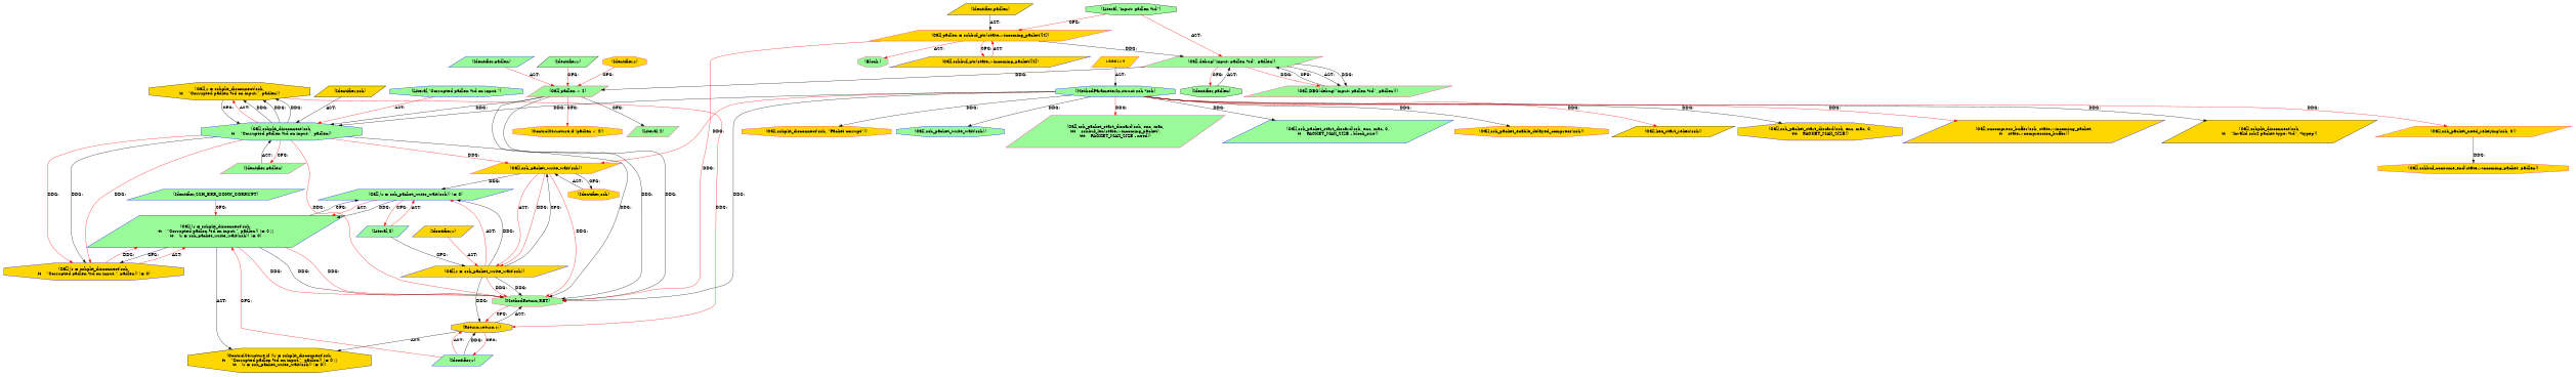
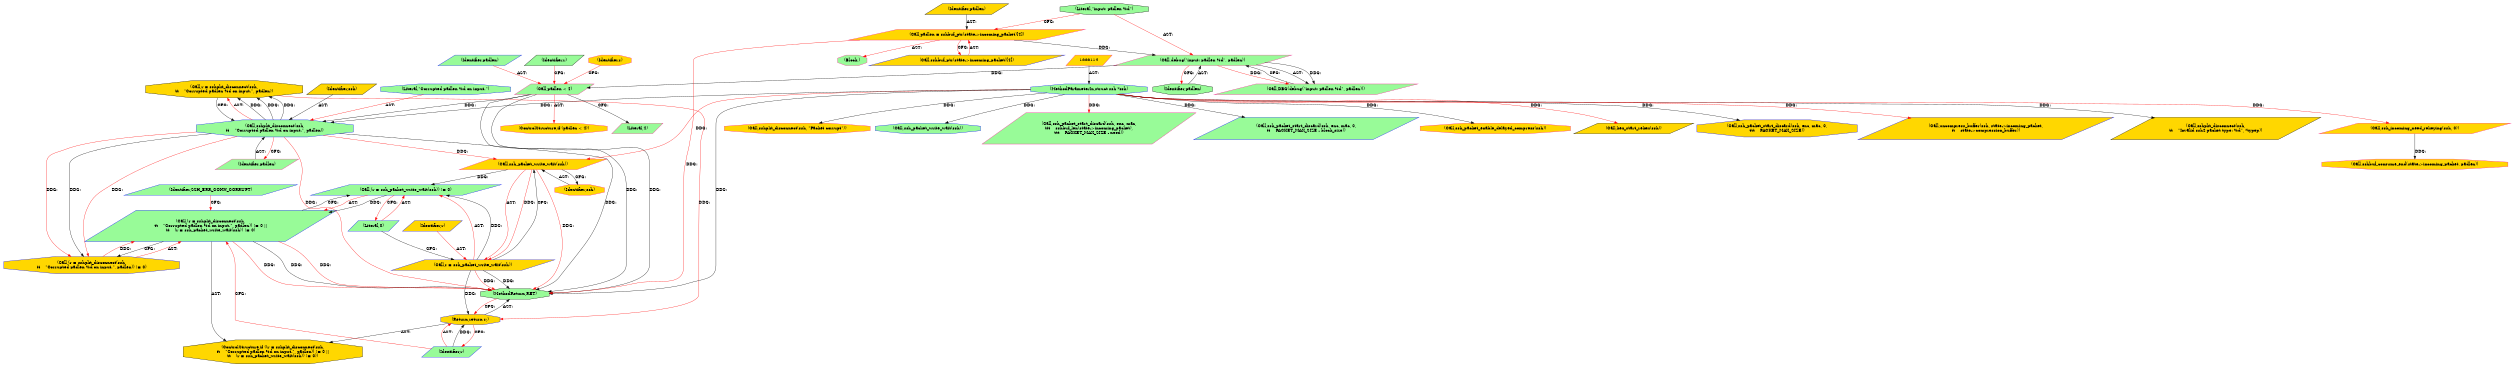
  digraph {
    node [color=blue fillcolor=gold shape=parallelogram style=filled]
    edge [color=black]
    n1 [color=deeppink label="(Call,ssh_packet_write_wait(ssh))"]
    n2 [fillcolor=palegreen label="(Call,(r = ssh_packet_write_wait(ssh)) != 0)"]
    n3 [label="(Call,r = ssh_packet_write_wait(ssh))"]
-   n4 [color=deeppink fillcolor=palegreen label="(MethodReturn,RET)" shape=octagon]
+   n4 [color=black fillcolor=palegreen label="(MethodReturn,RET)" shape=octagon]
    n5 [color=deeppink label="(Identifier,ssh)" shape=octagon]
    n6 [fillcolor=palegreen label="(Call,(r = sshpkt_disconnect(ssh,\n\t\t    \"Corrupted padlen %d on input.\", padlen)) != 0 ||\n\t\t    (r = ssh_packet_write_wait(ssh)) != 0)"]
    n7 [fillcolor=palegreen label="(Literal,0)"]
    n8 [label="(Return,return r;)" shape=octagon]
    n9 [fillcolor=palegreen label="(Call,sshpkt_disconnect(ssh,\n\t\t    \"Corrupted padlen %d on input.\", padlen))" shape=octagon]
    n10 [label="(Call,(r = sshpkt_disconnect(ssh,\n\t\t    \"Corrupted padlen %d on input.\", padlen)) != 0)" shape=octagon]
    n11 [color=black label="(Call,r = sshpkt_disconnect(ssh,\n\t\t    \"Corrupted padlen %d on input.\", padlen))" shape=octagon]
    n12 [color=deeppink fillcolor=palegreen label="(Identifier,padlen)"]
    n13 [fillcolor=palegreen label="(MethodParameterIn,struct ssh *ssh)" shape=octagon]
    n14 [color=deeppink fillcolor=palegreen label="(Call,ssh_packet_start_discard(ssh, enc, mac,\n\t\t\t    sshbuf_len(state->incoming_packet),\n\t\t\t    PACKET_MAX_SIZE - need))"]
    n15 [fillcolor=palegreen label="(Call,ssh_packet_start_discard(ssh, enc, mac, 0,\n\t\t    PACKET_MAX_SIZE - block_size))"]
    n16 [color=deeppink label="(Call,ssh_packet_enable_delayed_compress(ssh))" shape=octagon]
    n17 [color=black label="(Call,kex_start_rekex(ssh))"]
    n18 [label="(Call,ssh_packet_start_discard(ssh, enc, mac, 0,\n\t\t\t    PACKET_MAX_SIZE))" shape=octagon]
    n19 [label="(Call,uncompress_buffer(ssh, state->incoming_packet,\n\t\t    state->compression_buffer))"]
    n20 [color=black label="(Call,sshpkt_disconnect(ssh,\n\t\t    \"Invalid ssh2 packet type: %d\", *typep))"]
-   n21 [color=deeppink label="(Call,ssh_packet_need_rekeying(ssh, 0))"]
+   n21 [color=deeppink label="(Call,ssh_incoming_need_rekeying(ssh, 0))"]
    n22 [color=deeppink label="(Call,sshpkt_disconnect(ssh, \"Packet corrupt\"))" shape=octagon]
    n23 [fillcolor=palegreen label="(Call,ssh_packet_write_wait(ssh))" shape=octagon]
    n24 [color=deeppink label="(Call,sshbuf_consume_end(state->incoming_packet, padlen))" shape=octagon]
    1000114 [color=deeppink]
    n26 [color=deeppink fillcolor=palegreen label="(Call,padlen < 4)"]
    n27 [color=deeppink label="(ControlStructure,if (padlen < 4))" shape=octagon]
    n28 [color=deeppink fillcolor=palegreen label="(Literal,4)"]
    n29 [color=deeppink fillcolor=palegreen label="(Call,debug(\"input: padlen %d\", padlen))"]
    n30 [color=black fillcolor=palegreen label="(Identifier,padlen)" shape=octagon]
    n31 [color=deeppink fillcolor=palegreen label="(Call,DBG(debug(\"input: padlen %d\", padlen)))"]
    n32 [color=deeppink label="(Call,padlen = sshbuf_ptr(state->incoming_packet)[4])"]
    n33 [color=deeppink fillcolor=palegreen label="(Block,)" shape=octagon]
    n34 [label="(Call,sshbuf_ptr(state->incoming_packet)[4])"]
    n35 [color=black label="(ControlStructure,if ((r = sshpkt_disconnect(ssh,\n\t\t    \"Corrupted padlen %d on input.\", padlen)) != 0 ||\n\t\t    (r = ssh_packet_write_wait(ssh)) != 0))" shape=octagon]
    n36 [fillcolor=palegreen label="(Identifier,r)"]
    n37 [color=deeppink label="(Identifier,r)" shape=octagon]
    n38 [fillcolor=palegreen label="(Identifier,padlen)"]
    n39 [label="(Identifier,r)"]
    n40 [color=black label="(Identifier,ssh)"]
    n41 [color=black fillcolor=palegreen label="(Identifier,r)"]
    n42 [color=black label="(Identifier,padlen)"]
    n43 [fillcolor=palegreen label="(Identifier,SSH_ERR_CONN_CORRUPT)"]
    n44 [fillcolor=palegreen label="(Literal,\"Corrupted padlen %d on input.\")" shape=octagon]
    n45 [color=black fillcolor=palegreen label="(Literal,\"input: padlen %d\")" shape=octagon]
    n1 -> n2 [label="DDG: "]
    n1 -> n3 [color=red label="AST: "]
    n1 -> n3 [color=red label="DDG: "]
    n1 -> n4 [color=red label="DDG: "]
    n1 -> n5 [label="CFG: "]
    n2 -> n6 [color=red label="AST: "]
    n2 -> n6 [label="DDG: "]
    n2 -> n7 [color=red label="CFG: "]
    n3 -> n1 [label="CFG: "]
    n3 -> n2 [color=red label="AST: "]
    n3 -> n2 [label="DDG: "]
    n3 -> n4 [label="DDG: "]
    n3 -> n4 [color=red label="DDG: "]
    n3 -> n8 [label="DDG: "]
    n4 -> n8 [color=red label="CFG: "]
    n5 -> n1 [label="AST: "]
    n6 -> n2 [label="CFG: "]
    n6 -> n4 [color=red label="DDG: "]
    n6 -> n4 [color=red label="DDG: "]
    n6 -> n4 [label="DDG: "]
    n6 -> n10 [label="CFG: "]
    n6 -> n35 [label="AST: "]
    n7 -> n2 [color=red label="AST: "]
    n7 -> n3 [label="CFG: "]
    n8 -> n4 [label="AST: "]
    n8 -> n35 [label="AST: "]
    n8 -> n36 [color=red label="CFG: "]
    n9 -> n1 [color=red label="DDG: "]
    n9 -> n4 [color=red label="DDG: "]
    n9 -> n4 [label="DDG: "]
    n9 -> n10 [color=red label="DDG: "]
    n9 -> n10 [color=red label="DDG: "]
    n9 -> n10 [label="DDG: "]
    n9 -> n11 [color=red label="AST: "]
    n9 -> n11 [label="DDG: "]
    n9 -> n11 [label="DDG: "]
    n9 -> n11 [label="DDG: "]
    n9 -> n12 [color=red label="CFG: "]
    n10 -> n6 [color=red label="AST: "]
    n10 -> n6 [color=red label="DDG: "]
    n11 -> n8 [color=red label="DDG: "]
    n11 -> n9 [label="CFG: "]
    n12 -> n9 [label="AST: "]
    n13 -> n1 [color=red label="DDG: "]
    n13 -> n4 [label="DDG: "]
    n13 -> n9 [label="DDG: "]
    n13 -> n14 [color=red label="DDG: "]
    n13 -> n15 [label="DDG: "]
    n13 -> n16 [label="DDG: "]
    n13 -> n17 [color=red label="DDG: "]
    n13 -> n18 [label="DDG: "]
    n13 -> n19 [color=red label="DDG: "]
    n13 -> n20 [label="DDG: "]
    n13 -> n21 [color=red label="DDG: "]
    n13 -> n22 [label="DDG: "]
    n13 -> n23 [label="DDG: "]
    n21 -> n24 [label="DDG: "]
    1000114 -> n13 [label="AST: "]
    n26 -> n4 [label="DDG: "]
    n26 -> n4 [label="DDG: "]
    n26 -> n9 [label="DDG: "]
-   n26 -> n27 [color=red label="CFG: "]
+   n26 -> n27 [color=red label="AST: "]
    n26 -> n28 [label="CFG: "]
    n29 -> n26 [label="DDG: "]
    n29 -> n30 [color=red label="CFG: "]
    n29 -> n31 [label="AST: "]
    n29 -> n31 [label="DDG: "]
    n29 -> n31 [color=red label="DDG: "]
    n30 -> n29 [label="AST: "]
    n31 -> n29 [label="CFG: "]
    n32 -> n4 [color=red label="DDG: "]
    n32 -> n29 [label="DDG: "]
    n32 -> n33 [color=red label="AST: "]
    n32 -> n34 [color=red label="CFG: "]
    n34 -> n32 [color=red label="AST: "]
    n36 -> n6 [color=red label="CFG: "]
    n36 -> n8 [color=red label="AST: "]
    n36 -> n8 [label="DDG: "]
    n37 -> n26 [color=red label="CFG: "]
    n38 -> n26 [color=red label="AST: "]
    n39 -> n3 [color=red label="AST: "]
    n40 -> n9 [label="AST: "]
    n41 -> n26 [color=red label="CFG: "]
    n42 -> n32 [label="AST: "]
    n43 -> n6 [color=red label="CFG: "]
    n44 -> n9 [color=red label="AST: "]
    n45 -> n29 [color=red label="AST: "]
    n45 -> n32 [color=red label="CFG: "]
  }
